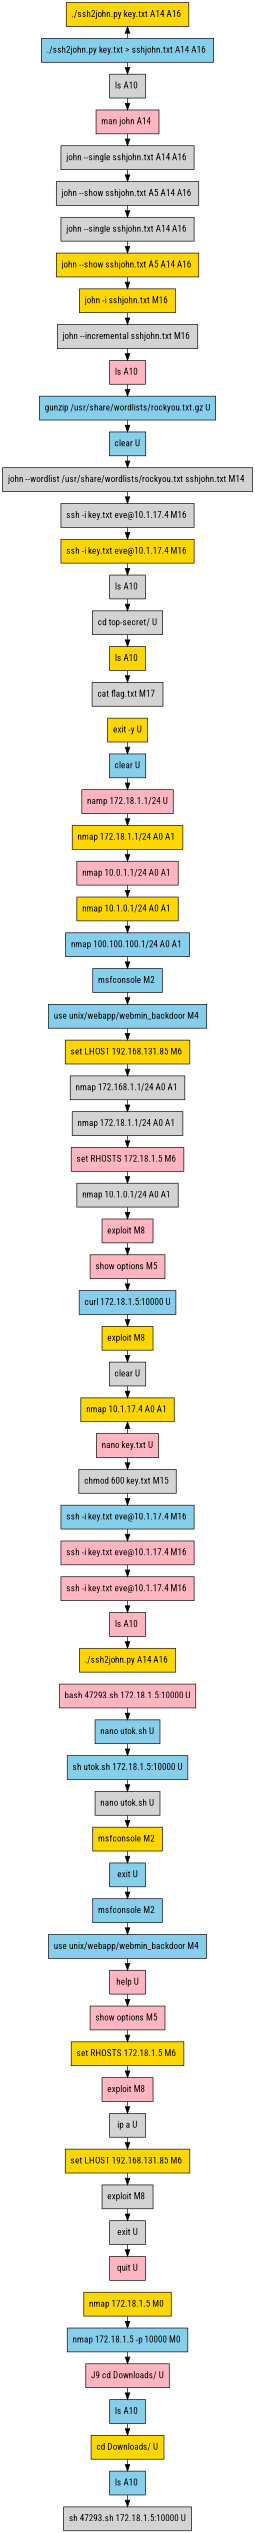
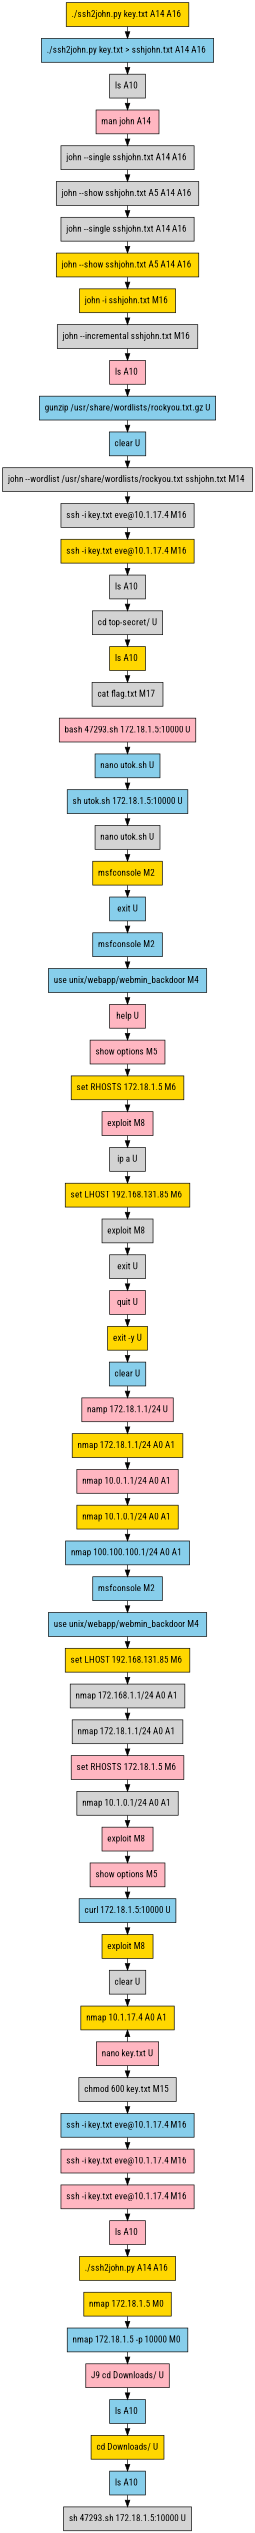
  digraph {
    fontname="Roboto Condensed"
    rankdir=LR
    node [fillcolor=lightgrey fontname="Roboto Condensed" shape=box style=filled]
    edge [constraint=false fontname="Roboto Condensed"]
    n1 [fillcolor=gold label="nmap 172.18.1.5 M0 "]
    n2 [fillcolor=skyblue label="nmap 172.18.1.5 -p 10000 M0 "]
    n3 [fillcolor=lightpink label="J9 cd Downloads/ U"]
    n4 [fillcolor=skyblue label="ls A10 "]
    n5 [fillcolor=gold label="cd Downloads/ U"]
    n6 [fillcolor=skyblue label="ls A10 "]
    n7 [label="sh 47293.sh 172.18.1.5:10000 U"]
    n8 [fillcolor=lightpink label="bash 47293.sh 172.18.1.5:10000 U"]
    n9 [fillcolor=skyblue label="nano utok.sh U"]
    n10 [fillcolor=skyblue label="sh utok.sh 172.18.1.5:10000 U"]
    n11 [label="nano utok.sh U"]
    n12 [fillcolor=gold label="msfconsole M2 "]
    n13 [fillcolor=skyblue label="exit U"]
    n14 [fillcolor=skyblue label="msfconsole M2 "]
    n15 [fillcolor=skyblue label="use unix/webapp/webmin_backdoor M4 "]
    n16 [fillcolor=lightpink label="help U"]
    n17 [fillcolor=lightpink label="show options M5 "]
    n18 [fillcolor=gold label="set RHOSTS 172.18.1.5 M6 "]
    n19 [fillcolor=lightpink label="exploit M8 "]
    n20 [label="ip a U"]
    n21 [fillcolor=gold label="set LHOST 192.168.131.85 M6 "]
    n22 [label="exploit M8 "]
    n23 [label="exit U"]
    n24 [fillcolor=lightpink label="quit U"]
    n25 [fillcolor=gold label="exit -y U"]
    n26 [fillcolor=skyblue label="clear U"]
    n27 [fillcolor=lightpink label="namp 172.18.1.1/24 U"]
    n28 [fillcolor=gold label="nmap 172.18.1.1/24 A0 A1 "]
    n29 [fillcolor=lightpink label="nmap 10.0.1.1/24 A0 A1 "]
    n30 [fillcolor=gold label="nmap 10.1.0.1/24 A0 A1 "]
    n31 [fillcolor=skyblue label="nmap 100.100.100.1/24 A0 A1 "]
    n32 [fillcolor=skyblue label="msfconsole M2 "]
    n33 [fillcolor=skyblue label="use unix/webapp/webmin_backdoor M4 "]
    n34 [fillcolor=gold label="set LHOST 192.168.131.85 M6 "]
    n35 [label="nmap 172.168.1.1/24 A0 A1 "]
    n36 [label="nmap 172.18.1.1/24 A0 A1 "]
    n37 [fillcolor=lightpink label="set RHOSTS 172.18.1.5 M6 "]
    n38 [label="nmap 10.1.0.1/24 A0 A1 "]
    n39 [fillcolor=lightpink label="exploit M8 "]
    n40 [fillcolor=lightpink label="show options M5 "]
    n41 [fillcolor=skyblue label="curl 172.18.1.5:10000 U"]
    n42 [fillcolor=gold label="exploit M8 "]
    n43 [label="clear U"]
    n44 [fillcolor=gold label="nmap 10.1.17.4 A0 A1 "]
    n45 [fillcolor=lightpink label="nano key.txt U"]
    n46 [label="chmod 600 key.txt M15 "]
    n47 [fillcolor=skyblue label="ssh -i key.txt eve@10.1.17.4 M16 "]
    n48 [fillcolor=lightpink label="ssh -i key.txt eve@10.1.17.4 M16 "]
    n49 [fillcolor=lightpink label="ssh -i key.txt eve@10.1.17.4 M16 "]
    n50 [fillcolor=lightpink label="ls A10 "]
    n51 [fillcolor=gold label="./ssh2john.py A14 A16 "]
    n52 [fillcolor=gold label="./ssh2john.py key.txt A14 A16 "]
    n53 [fillcolor=skyblue label="./ssh2john.py key.txt > sshjohn.txt A14 A16 "]
    n54 [label="ls A10 "]
    n55 [fillcolor=lightpink label="man john A14 "]
    n56 [label="john --single sshjohn.txt A14 A16 "]
    n57 [label="john --show sshjohn.txt A5 A14 A16 "]
    n58 [label="john --single sshjohn.txt A14 A16 "]
    n59 [fillcolor=gold label="john --show sshjohn.txt A5 A14 A16 "]
    n60 [fillcolor=gold label="john -i sshjohn.txt M16 "]
    n61 [label="john --incremental sshjohn.txt M16 "]
    n62 [fillcolor=lightpink label="ls A10 "]
    n63 [fillcolor=skyblue label="gunzip /usr/share/wordlists/rockyou.txt.gz U"]
    n64 [fillcolor=skyblue label="clear U"]
    n65 [label="john --wordlist /usr/share/wordlists/rockyou.txt sshjohn.txt M14 "]
    n66 [label="ssh -i key.txt eve@10.1.17.4 M16 "]
    n67 [fillcolor=gold label="ssh -i key.txt eve@10.1.17.4 M16 "]
    n68 [label="ls A10 "]
    n69 [label="cd top-secret/ U"]
    n70 [fillcolor=gold label="ls A10 "]
    n71 [label="cat flag.txt M17 "]
    n1 -> n2
    n2 -> n3
    n3 -> n4
    n4 -> n5
    n5 -> n6
    n6 -> n7
    n8 -> n9
    n9 -> n10
    n10 -> n11
    n11 -> n12
    n12 -> n13
    n13 -> n14
    n14 -> n15
    n15 -> n16
    n16 -> n17
    n17 -> n18
    n18 -> n19
    n19 -> n20
    n20 -> n21
    n21 -> n22
    n22 -> n23
    n23 -> n24
+   n24 -> n25
    n25 -> n26
    n26 -> n27
    n27 -> n28
    n28 -> n29
    n29 -> n30
    n30 -> n31
    n31 -> n32
    n32 -> n33
    n33 -> n34
    n34 -> n35
    n35 -> n36
    n36 -> n37
    n37 -> n38
    n38 -> n39
    n39 -> n40
    n40 -> n41
    n41 -> n42
    n42 -> n43
    n43 -> n44
    n45 -> n44
    n45 -> n46
    n46 -> n47
    n47 -> n48
    n48 -> n49
    n49 -> n50
    n50 -> n51
-   n53 -> n52
+   n52 -> n53
    n53 -> n54
    n54 -> n55
    n55 -> n56
    n56 -> n57
    n57 -> n58
    n58 -> n59
    n59 -> n60
    n60 -> n61
    n61 -> n62
    n62 -> n63
    n63 -> n64
    n64 -> n65
    n65 -> n66
    n66 -> n67
    n67 -> n68
    n68 -> n69
    n69 -> n70
    n70 -> n71
  }
